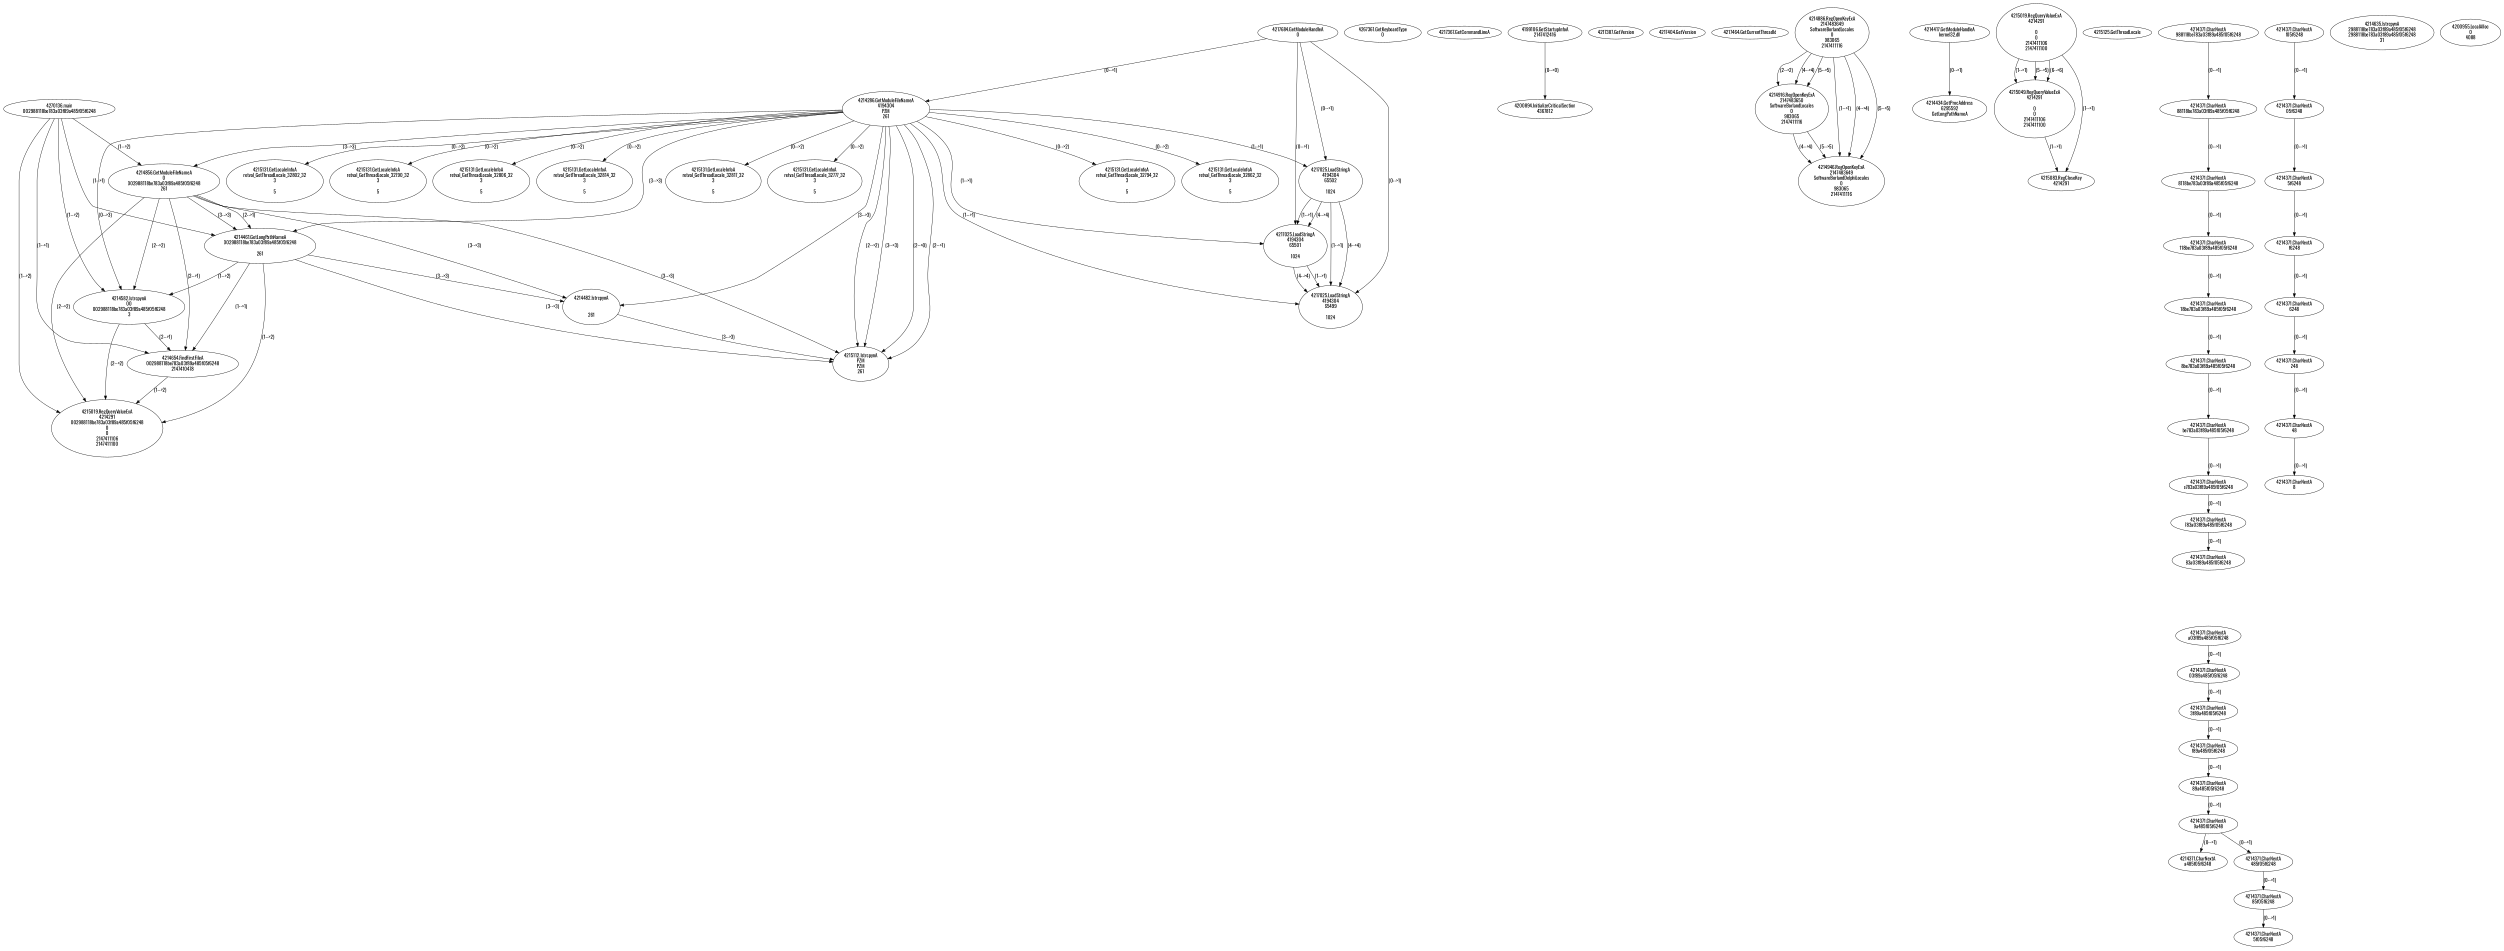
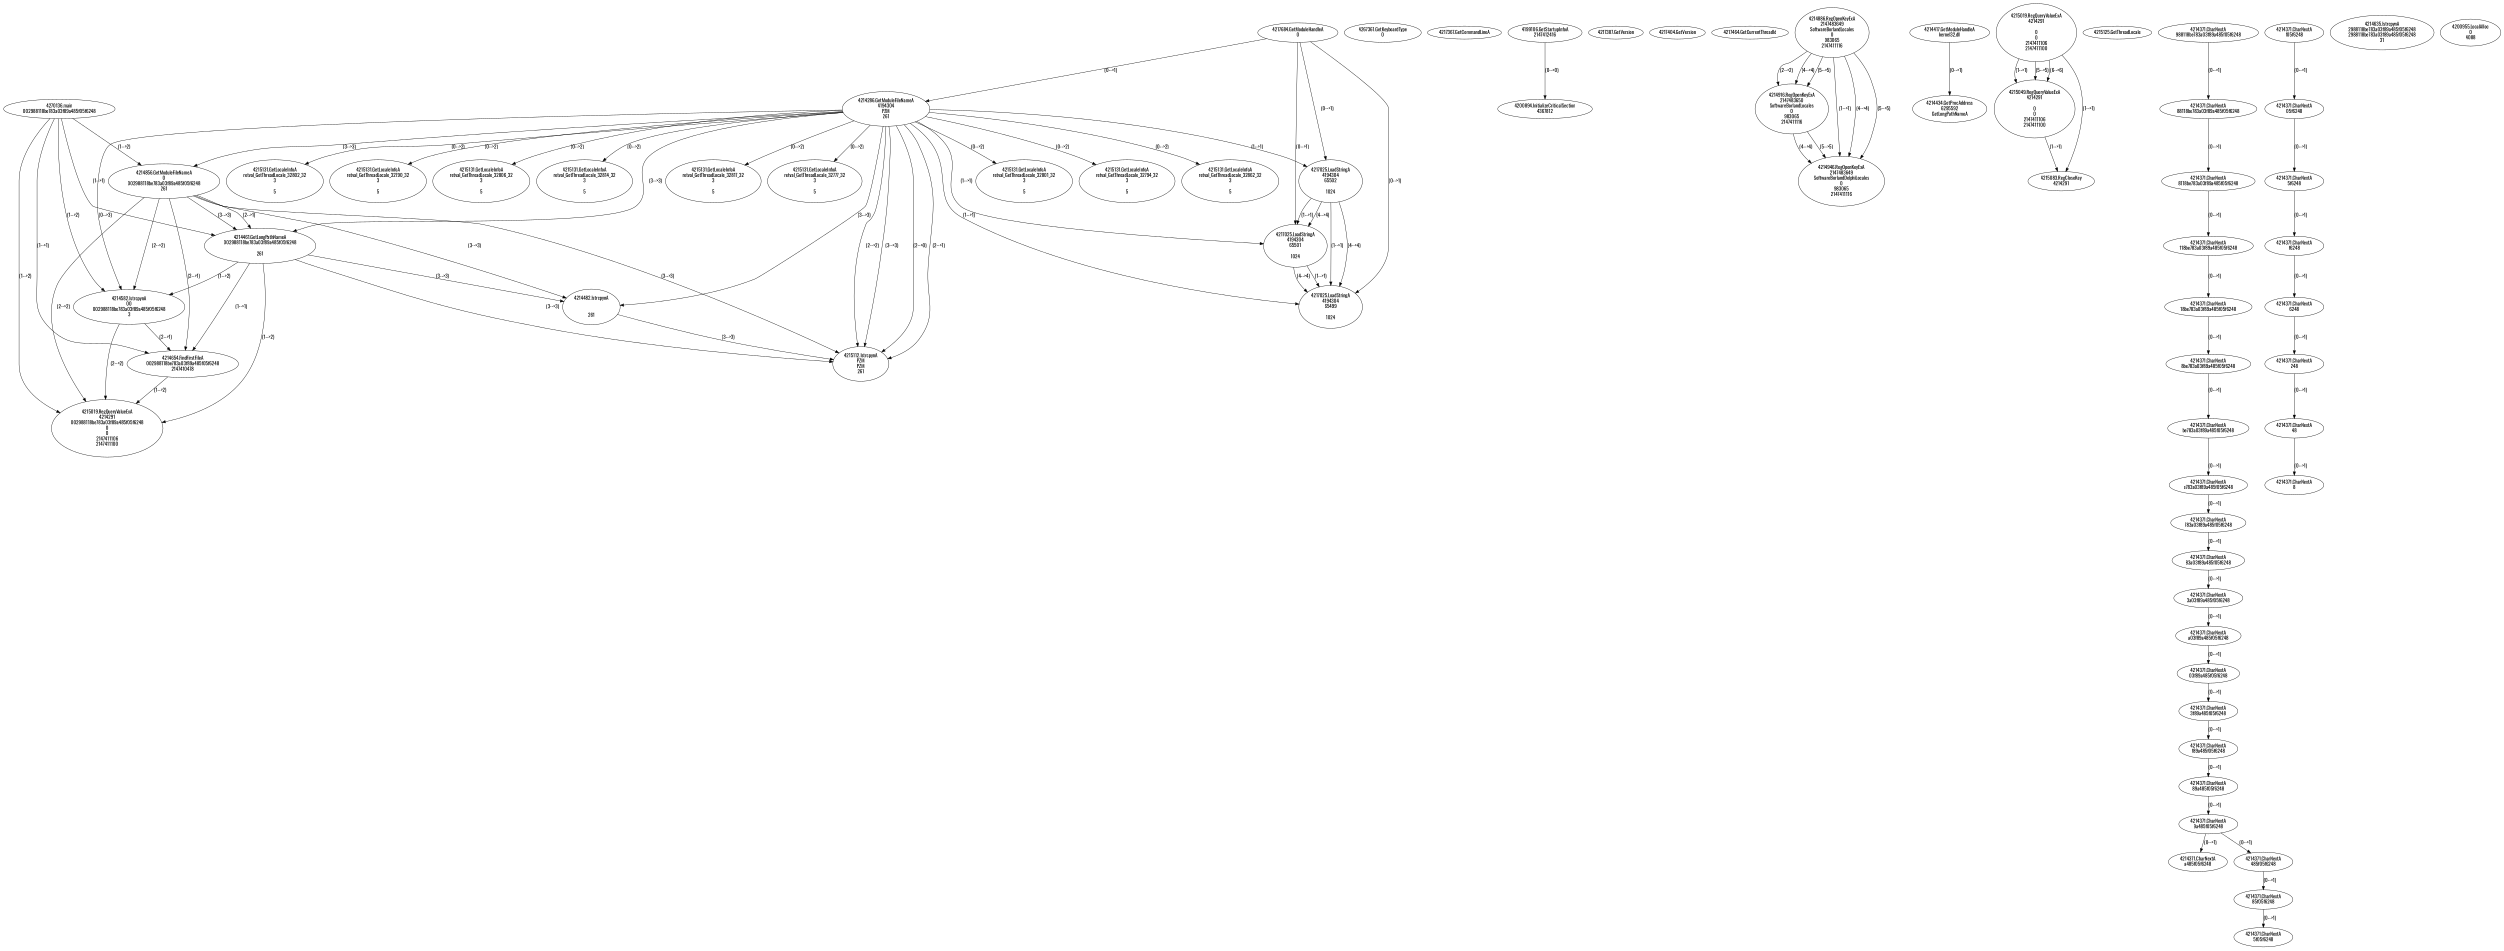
  digraph {
    fontname=Oswald
    node [fontname=Oswald]
    edge [fontname=Oswald]
    n1 [label="4270136.main\n002988118be783a03f89a485f05f6248"]
    n2 [label="4214856.GetModuleFileNameA\n0\n002988118be783a03f89a485f05f6248\n261"]
    n3 [label="4214461.GetLongPathNameA\n002988118be783a03f89a485f05f6248\n\n261"]
    n4 [label="4214582.lstrcpynA\n00\n002988118be783a03f89a485f05f6248\n3"]
    n5 [label="4214654.FindFirstFileA\n002988118be783a03f89a485f05f6248\n2147410478"]
    n6 [label="4215019.RegQueryValueExA\n4214291\n002988118be783a03f89a485f05f6248\n0\n0\n2147411106\n2147411100"]
    n7 [label="4214482.lstrcpynA\n\n\n261"]
    n8 [label="4215112.lstrcpynA\nPZM\nPZM\n261"]
    n9 [label="4217684.GetModuleHandleA\n0"]
    n10 [label="4214286.GetModuleFileNameA\n4194304\nPZM\n261"]
    n11 [label="4217025.LoadStringA\n4194304\n65502\n\n1024"]
    n12 [label="4217025.LoadStringA\n4194304\n65501\n\n1024"]
    n13 [label="4217025.LoadStringA\n4194304\n65499\n\n1024"]
+   n14 [label="4215131.GetLocaleInfoA\nretval_GetThreadLocale_32801_32\n3\n\n5"]
    n15 [label="4215131.GetLocaleInfoA\nretval_GetThreadLocale_32794_32\n3\n\n5"]
    n16 [label="4215131.GetLocaleInfoA\nretval_GetThreadLocale_32862_32\n3\n\n5"]
    n17 [label="4215131.GetLocaleInfoA\nretval_GetThreadLocale_32802_32\n3\n\n5"]
    n18 [label="4215131.GetLocaleInfoA\nretval_GetThreadLocale_32790_32\n3\n\n5"]
    n19 [label="4215131.GetLocaleInfoA\nretval_GetThreadLocale_32806_32\n3\n\n5"]
    n20 [label="4215131.GetLocaleInfoA\nretval_GetThreadLocale_32814_32\n3\n\n5"]
    n21 [label="4215131.GetLocaleInfoA\nretval_GetThreadLocale_32817_32\n3\n\n5"]
    n22 [label="4215131.GetLocaleInfoA\nretval_GetThreadLocale_32777_32\n3\n\n5"]
    n23 [label="4267361.GetKeyboardType\n0"]
    n24 [label="4217367.GetCommandLineA\n"]
    n25 [label="4199106.GetStartupInfoA\n2147412416"]
    n26 [label="4200894.InitializeCriticalSection\n4367812"]
    n27 [label="4217387.GetVersion\n"]
    n28 [label="4217404.GetVersion\n"]
    n29 [label="4217464.GetCurrentThreadId\n"]
    n30 [label="4214886.RegOpenKeyExA\n2147483649\nSoftware\Borland\Locales\n0\n983065\n2147411116"]
    n31 [label="4214916.RegOpenKeyExA\n2147483650\nSoftware\Borland\Locales\n0\n983065\n2147411116"]
    n32 [label="4214946.RegOpenKeyExA\n2147483649\nSoftware\Borland\Delphi\Locales\n0\n983065\n2147411116"]
    n33 [label="4214417.GetModuleHandleA\nkernel32.dll"]
    n34 [label="4214434.GetProcAddress\n6295592\nGetLongPathNameA"]
    n35 [label="4215019.RegQueryValueExA\n4214291\n\n0\n0\n2147411106\n2147411100"]
    n36 [label="4215049.RegQueryValueExA\n4214291\n\n0\n0\n2147411106\n2147411100"]
    n37 [label="4215083.RegCloseKey\n4214291"]
    n38 [label="4215125.GetThreadLocale\n"]
    n39 [label="4214371.CharNextA\n988118be783a03f89a485f05f6248"]
    n40 [label="4214371.CharNextA\n88118be783a03f89a485f05f6248"]
    n41 [label="4214371.CharNextA\n8118be783a03f89a485f05f6248"]
    n42 [label="4214371.CharNextA\n118be783a03f89a485f05f6248"]
    n43 [label="4214371.CharNextA\n18be783a03f89a485f05f6248"]
    n44 [label="4214371.CharNextA\n8be783a03f89a485f05f6248"]
    n45 [label="4214371.CharNextA\nbe783a03f89a485f05f6248"]
    n46 [label="4214371.CharNextA\ne783a03f89a485f05f6248"]
    n47 [label="4214371.CharNextA\n783a03f89a485f05f6248"]
    n48 [label="4214371.CharNextA\n83a03f89a485f05f6248"]
+   n49 [label="4214371.CharNextA\n3a03f89a485f05f6248"]
    n50 [label="4214371.CharNextA\na03f89a485f05f6248"]
    n51 [label="4214371.CharNextA\n03f89a485f05f6248"]
    n52 [label="4214371.CharNextA\n3f89a485f05f6248"]
    n53 [label="4214371.CharNextA\nf89a485f05f6248"]
    n54 [label="4214371.CharNextA\n89a485f05f6248"]
    n55 [label="4214371.CharNextA\n9a485f05f6248"]
    n56 [label="4214371.CharNextA\na485f05f6248"]
    n57 [label="4214371.CharNextA\n485f05f6248"]
    n58 [label="4214371.CharNextA\n85f05f6248"]
    n59 [label="4214371.CharNextA\n5f05f6248"]
    n60 [label="4214371.CharNextA\nf05f6248"]
    n61 [label="4214371.CharNextA\n05f6248"]
    n62 [label="4214371.CharNextA\n5f6248"]
    n63 [label="4214371.CharNextA\nf6248"]
    n64 [label="4214371.CharNextA\n6248"]
    n65 [label="4214371.CharNextA\n248"]
    n66 [label="4214371.CharNextA\n48"]
    n67 [label="4214371.CharNextA\n8"]
    n68 [label="4214635.lstrcpynA\n2988118be783a03f89a485f05f6248\n2988118be783a03f89a485f05f6248\n31"]
    n69 [label="4200955.LocalAlloc\n0\n4088"]
    n1 -> n2 [label="(1-->2)"]
    n1 -> n3 [label="(1-->1)"]
    n1 -> n4 [label="(1-->2)"]
    n1 -> n5 [label="(1-->1)"]
    n1 -> n6 [label="(1-->2)"]
    n2 -> n3 [label="(2-->1)"]
    n2 -> n3 [label="(3-->3)"]
    n2 -> n4 [label="(2-->2)"]
    n2 -> n5 [label="(2-->1)"]
    n2 -> n6 [label="(2-->2)"]
    n2 -> n7 [label="(3-->3)"]
    n2 -> n8 [label="(3-->3)"]
    n3 -> n4 [label="(1-->2)"]
    n3 -> n5 [label="(1-->1)"]
    n3 -> n6 [label="(1-->2)"]
    n3 -> n7 [label="(3-->3)"]
    n3 -> n8 [label="(3-->3)"]
    n4 -> n5 [label="(2-->1)"]
    n4 -> n6 [label="(2-->2)"]
    n5 -> n6 [label="(1-->2)"]
    n7 -> n8 [label="(3-->3)"]
    n9 -> n10 [label="(0-->1)"]
    n9 -> n11 [label="(0-->1)"]
    n9 -> n12 [label="(0-->1)"]
    n9 -> n13 [label="(0-->1)"]
    n10 -> n2 [label="(3-->3)"]
    n10 -> n3 [label="(3-->3)"]
    n10 -> n4 [label="(0-->3)"]
    n10 -> n7 [label="(3-->3)"]
    n10 -> n8 [label="(2-->1)"]
    n10 -> n8 [label="(2-->2)"]
    n10 -> n8 [label="(3-->3)"]
    n10 -> n8 [label="(2-->0)"]
    n10 -> n11 [label="(1-->1)"]
    n10 -> n12 [label="(1-->1)"]
    n10 -> n13 [label="(1-->1)"]
+   n10 -> n14 [label="(0-->2)"]
    n10 -> n15 [label="(0-->2)"]
    n10 -> n16 [label="(0-->2)"]
    n10 -> n17 [label="(0-->2)"]
    n10 -> n18 [label="(0-->2)"]
    n10 -> n19 [label="(0-->2)"]
    n10 -> n20 [label="(0-->2)"]
    n10 -> n21 [label="(0-->2)"]
    n10 -> n22 [label="(0-->2)"]
    n11 -> n12 [label="(1-->1)"]
    n11 -> n12 [label="(4-->4)"]
    n11 -> n13 [label="(1-->1)"]
    n11 -> n13 [label="(4-->4)"]
    n12 -> n13 [label="(1-->1)"]
    n12 -> n13 [label="(4-->4)"]
    n25 -> n26 [label="(0-->0)"]
    n30 -> n31 [label="(2-->2)"]
    n30 -> n31 [label="(4-->4)"]
    n30 -> n31 [label="(5-->5)"]
    n30 -> n32 [label="(1-->1)"]
    n30 -> n32 [label="(4-->4)"]
    n30 -> n32 [label="(5-->5)"]
    n31 -> n32 [label="(4-->4)"]
    n31 -> n32 [label="(5-->5)"]
    n33 -> n34 [label="(0-->1)"]
    n35 -> n36 [label="(1-->1)"]
    n35 -> n36 [label="(5-->5)"]
    n35 -> n36 [label="(6-->6)"]
    n35 -> n37 [label="(1-->1)"]
    n36 -> n37 [label="(1-->1)"]
    n39 -> n40 [label="(0-->1)"]
    n40 -> n41 [label="(0-->1)"]
    n41 -> n42 [label="(0-->1)"]
    n42 -> n43 [label="(0-->1)"]
    n43 -> n44 [label="(0-->1)"]
    n44 -> n45 [label="(0-->1)"]
    n45 -> n46 [label="(0-->1)"]
    n46 -> n47 [label="(0-->1)"]
    n47 -> n48 [label="(0-->1)"]
+   n48 -> n49 [label="(0-->1)"]
+   n49 -> n50 [label="(0-->1)"]
    n50 -> n51 [label="(0-->1)"]
    n51 -> n52 [label="(0-->1)"]
    n52 -> n53 [label="(0-->1)"]
    n53 -> n54 [label="(0-->1)"]
    n54 -> n55 [label="(0-->1)"]
    n55 -> n56 [label="(0-->1)"]
    n55 -> n57 [label="(0-->1)"]
    n57 -> n58 [label="(0-->1)"]
    n58 -> n59 [label="(0-->1)"]
    n60 -> n61 [label="(0-->1)"]
    n61 -> n62 [label="(0-->1)"]
    n62 -> n63 [label="(0-->1)"]
    n63 -> n64 [label="(0-->1)"]
    n64 -> n65 [label="(0-->1)"]
    n65 -> n66 [label="(0-->1)"]
    n66 -> n67 [label="(0-->1)"]
  }
